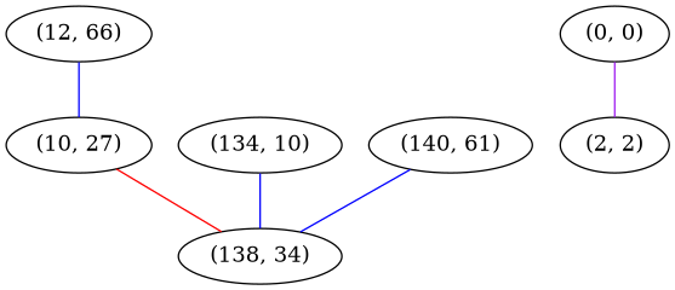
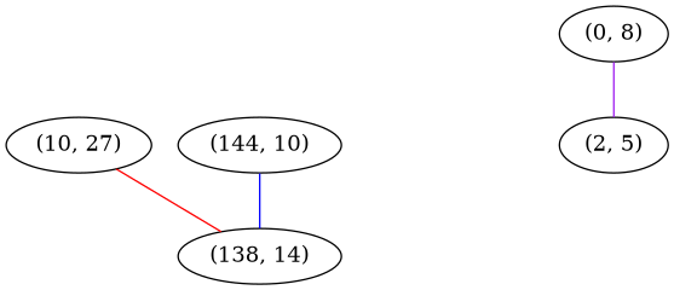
  graph {
    edge [color=blue weight=3]
-   "(12, 66)"
    "(10, 27)"
-   "(138, 34)"
-   "(0, 0)"
-   "(2, 2)"
-   "(144, 10)" [label="(134, 10)"]
-   "(140, 61)"
-   "(12, 66)" -- "(10, 27)"
+   "(138, 34)" [label="(138, 14)"]
+   "(0, 0)" [label="(0, 8)"]
+   "(2, 2)" [label="(2, 5)"]
+   "(144, 10)"
    "(10, 27)" -- "(138, 34)" [color=red weight=1]
    "(0, 0)" -- "(2, 2)" [color=purple weight=4]
    "(144, 10)" -- "(138, 34)"
-   "(140, 61)" -- "(138, 34)"
  }
